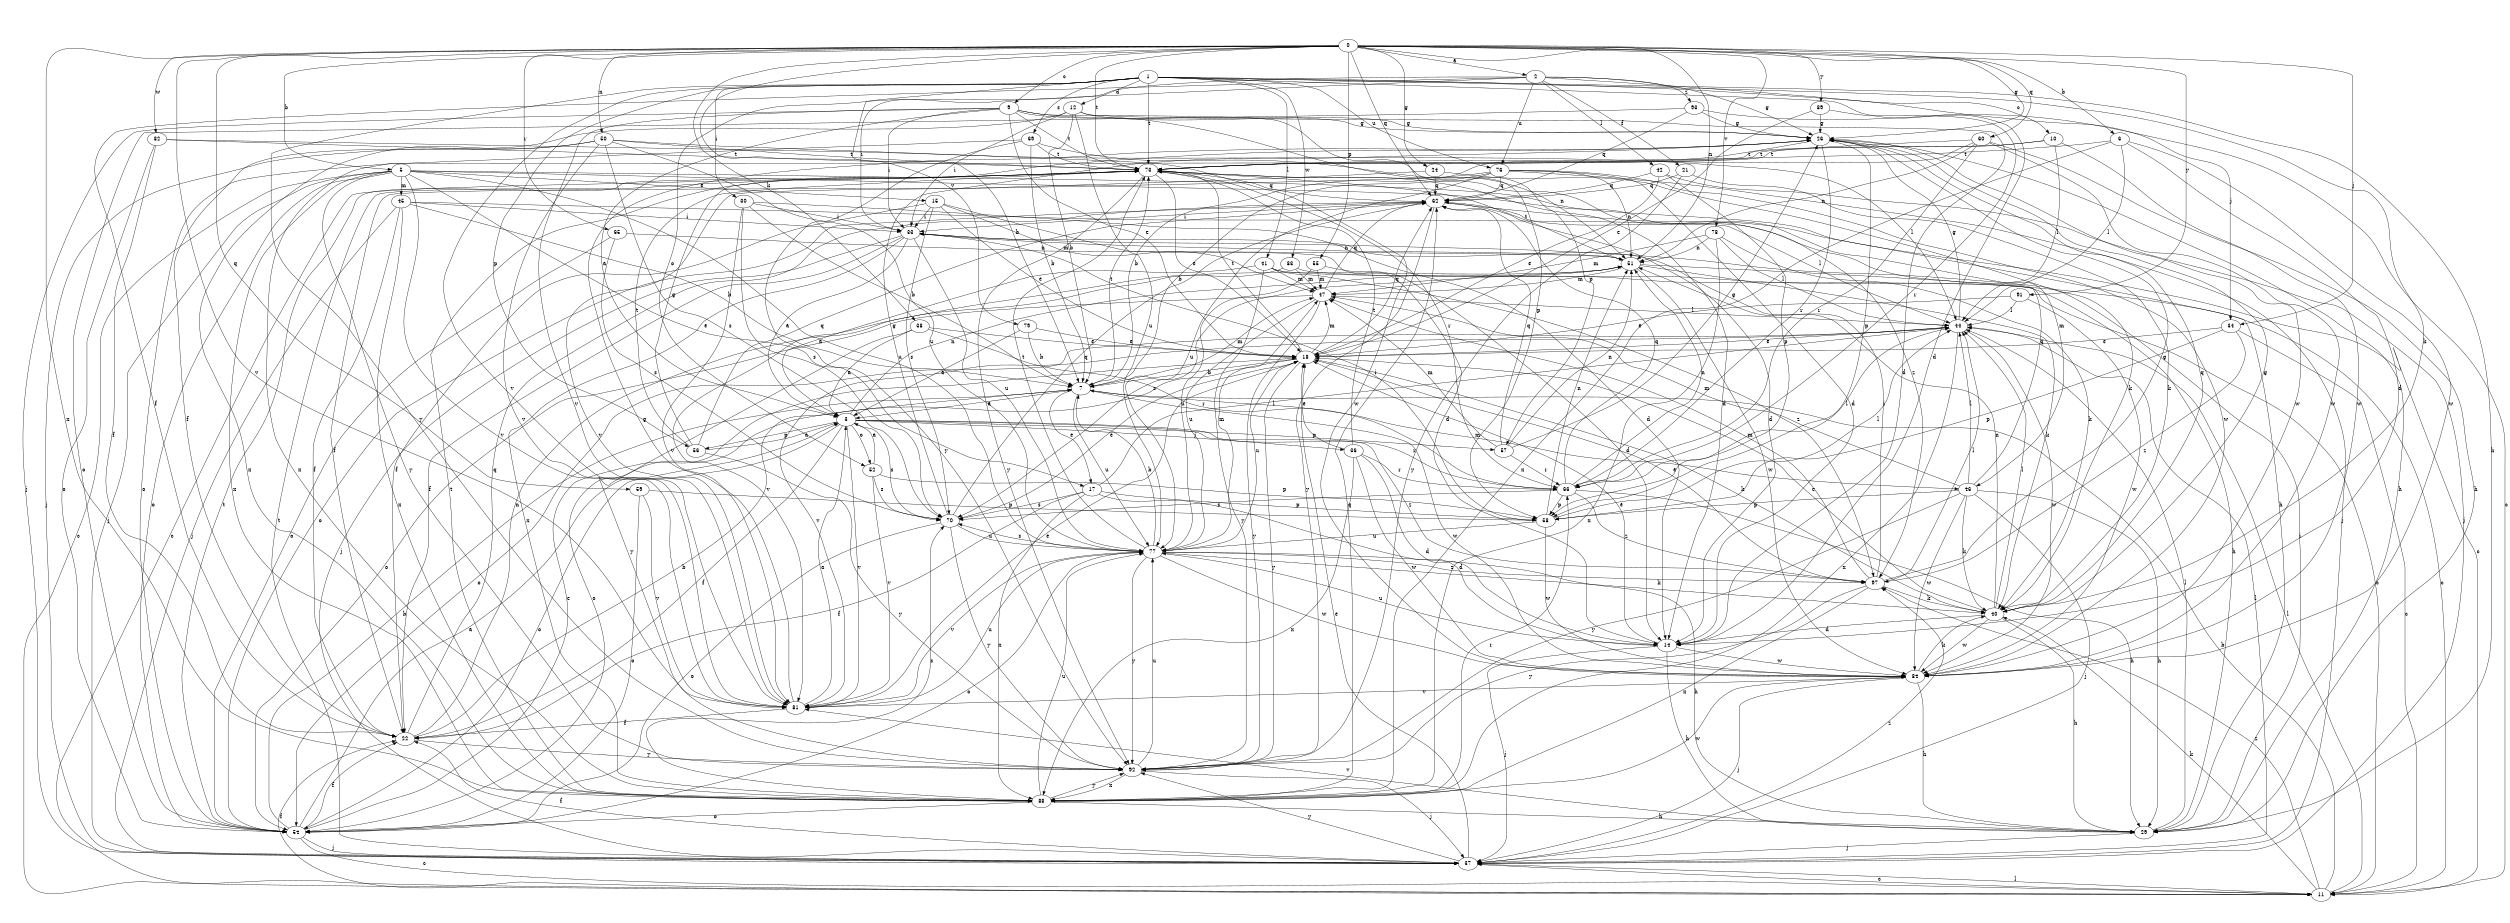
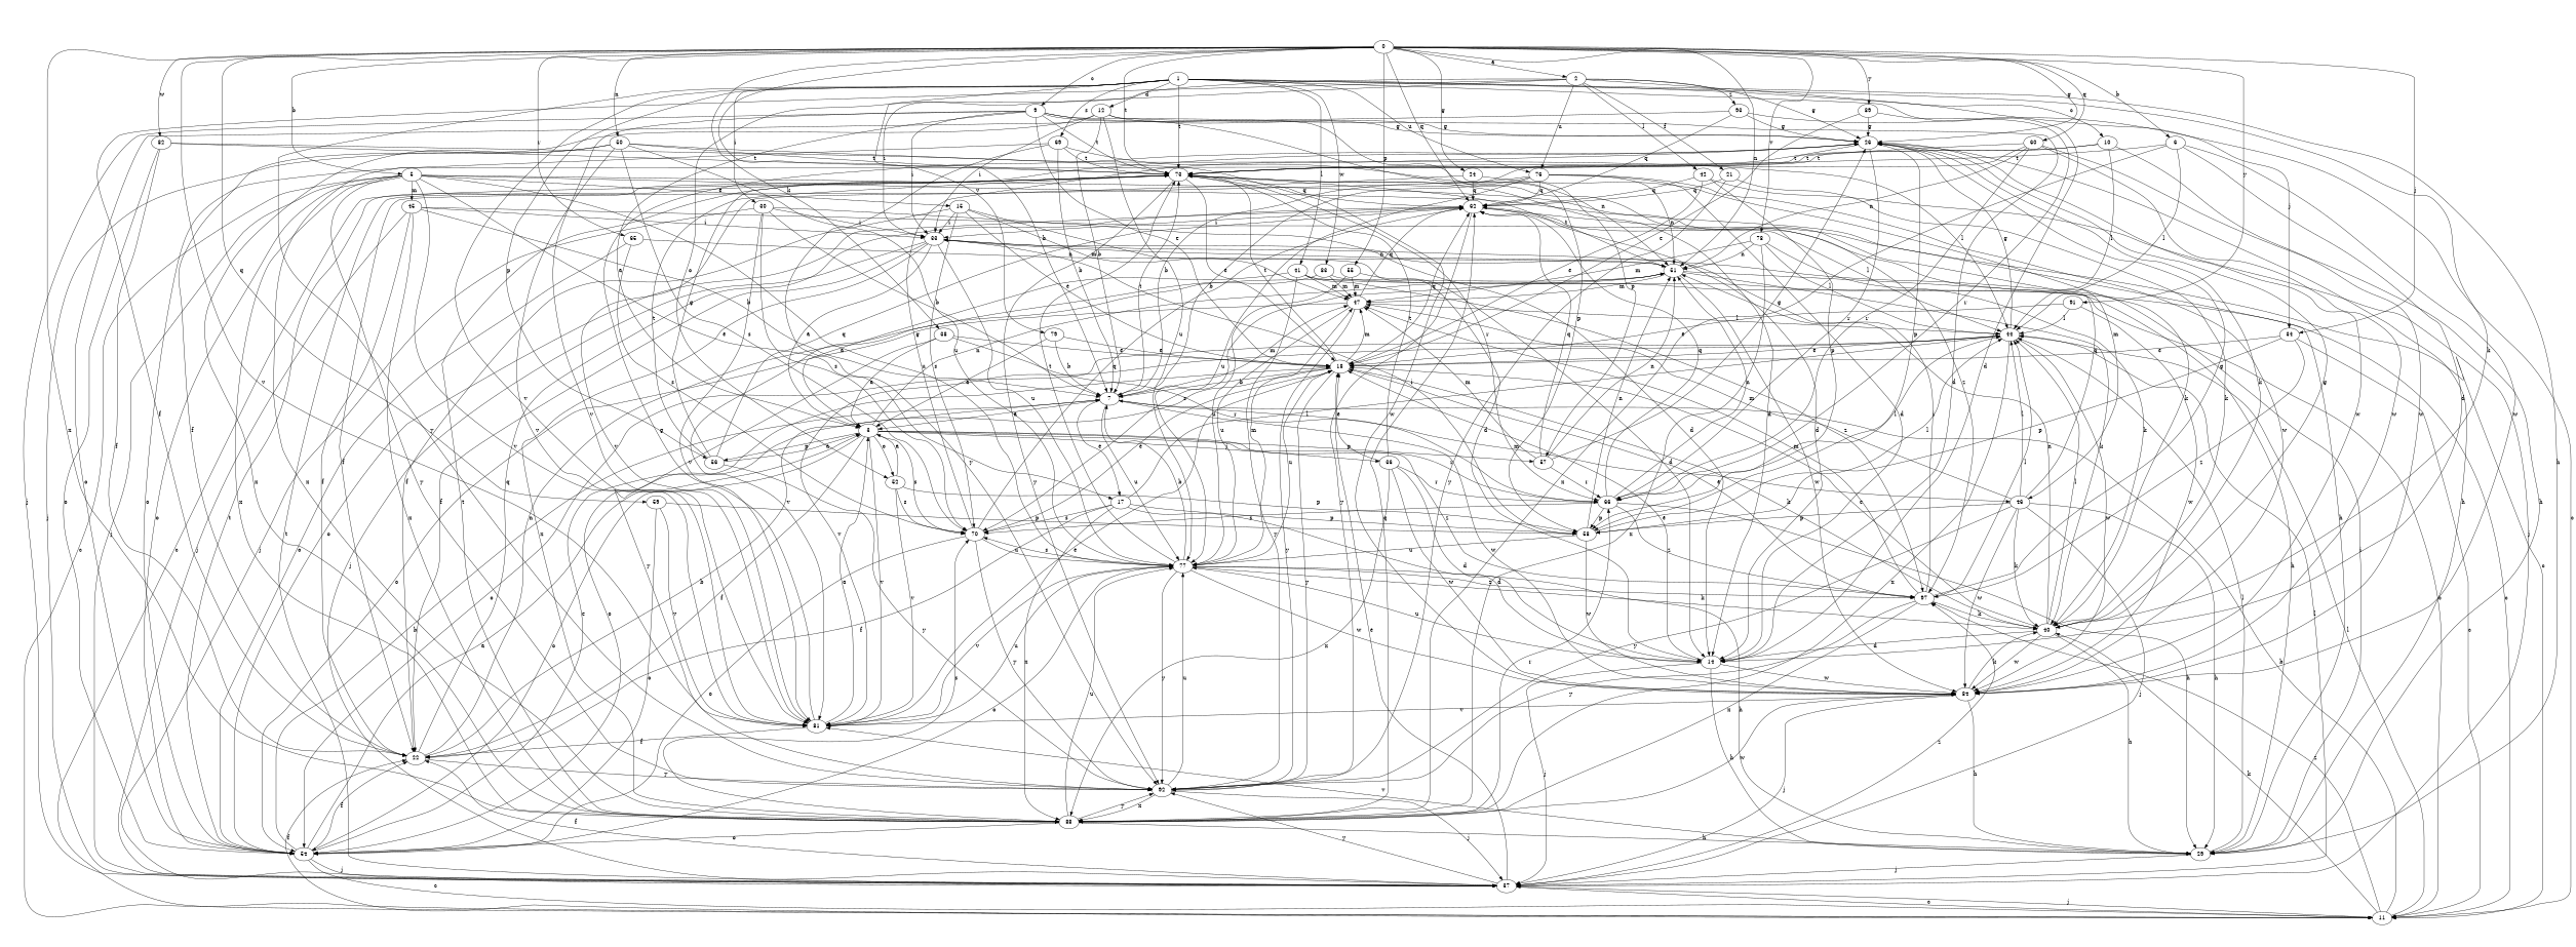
  strict digraph {
    0
    2
    5
    6
    9
    24
    26
    34
    38
    50
    51
    55
    59
    60
    62
    65
    73
    78
    79
    81
    82
    88
    89
    91
    76
    10
    21
    22
    33
    42
    52
    93
    29
    92
    54
    11
    15
    17
    37
    45
    46
    77
    14
    44
    84
    3
    57
    18
    58
    40
    66
    n52 [label=97]
    70
    47
    7
    1
    12
    30
    41
    56
    69
    83
    36
    0 -> 2 [label=a]
    0 -> 5 [label=b]
    0 -> 6 [label=b]
    0 -> 9 [label=c]
    0 -> 24 [label=g]
    0 -> 26 [label=g]
    0 -> 34 [label=j]
    0 -> 38 [label=k]
    0 -> 50 [label=n]
    0 -> 51 [label=n]
    0 -> 55 [label=p]
    0 -> 59 [label=q]
    0 -> 60 [label=q]
    0 -> 62 [label=q]
    0 -> 65 [label=r]
    0 -> 73 [label=t]
    0 -> 78 [label=v]
    0 -> 79 [label=v]
    0 -> 81 [label=v]
    0 -> 82 [label=w]
    0 -> 88 [label=x]
    0 -> 89 [label=y]
    0 -> 91 [label=y]
    2 -> 26 [label=g]
    2 -> 76 [label=u]
    2 -> 10 [label=c]
    2 -> 21 [label=f]
    2 -> 22 [label=f]
    2 -> 33 [label=i]
    2 -> 42 [label=l]
    2 -> 52 [label=o]
    2 -> 93 [label=z]
    5 -> 81 [label=v]
    5 -> 88 [label=x]
    5 -> 29 [label=h]
    5 -> 92 [label=y]
    5 -> 54 [label=o]
    5 -> 11 [label=c]
    5 -> 15 [label=e]
    5 -> 17 [label=e]
    5 -> 37 [label=j]
    5 -> 45 [label=m]
    5 -> 46 [label=m]
    5 -> 77 [label=u]
    6 -> 73 [label=t]
    6 -> 88 [label=x]
    6 -> 14 [label=d]
    6 -> 44 [label=l]
    6 -> 84 [label=w]
    9 -> 26 [label=g]
    9 -> 73 [label=t]
    9 -> 81 [label=v]
    9 -> 33 [label=i]
    9 -> 37 [label=j]
    9 -> 3 [label=a]
    9 -> 57 [label=p]
    9 -> 18 [label=e]
    9 -> 58 [label=p]
    24 -> 62 [label=q]
    24 -> 81 [label=v]
    24 -> 40 [label=k]
    26 -> 73 [label=t]
    26 -> 29 [label=h]
    26 -> 84 [label=w]
    26 -> 58 [label=p]
-   26 -> 40 [label=q]
+   26 -> 40 [label=k]
    26 -> 66 [label=r]
    34 -> 11 [label=c]
    34 -> 18 [label=e]
    34 -> 58 [label=p]
    34 -> n52 [label=z]
    38 -> 92 [label=y]
    38 -> 3 [label=a]
    38 -> 18 [label=e]
    38 -> 66 [label=r]
    50 -> 73 [label=t]
    50 -> 81 [label=v]
    50 -> 88 [label=x]
    50 -> 37 [label=j]
    50 -> 77 [label=u]
    50 -> 84 [label=w]
    50 -> 70 [label=s]
    51 -> 73 [label=t]
    51 -> 29 [label=h]
    51 -> 84 [label=w]
    51 -> 40 [label=k]
    51 -> 70 [label=s]
    51 -> 47 [label=m]
    55 -> 77 [label=u]
    55 -> 14 [label=d]
    55 -> 47 [label=m]
    59 -> 81 [label=v]
    59 -> 54 [label=o]
    59 -> 58 [label=p]
    60 -> 51 [label=n]
    60 -> 73 [label=t]
    60 -> 29 [label=h]
    60 -> 84 [label=w]
    60 -> 66 [label=r]
    60 -> 7 [label=b]
    62 -> 33 [label=i]
    62 -> 92 [label=y]
    62 -> 54 [label=o]
    62 -> 11 [label=c]
    62 -> 14 [label=d]
    65 -> 51 [label=n]
    65 -> 54 [label=o]
    65 -> 70 [label=s]
    73 -> 62 [label=q]
    73 -> 92 [label=y]
    73 -> 11 [label=c]
    73 -> 14 [label=d]
    73 -> 18 [label=e]
    73 -> 66 [label=r]
    73 -> n52 [label=z]
    78 -> 51 [label=n]
    78 -> 88 [label=x]
    78 -> 44 [label=l]
    78 -> 40 [label=k]
    78 -> 47 [label=m]
    79 -> 3 [label=a]
    79 -> 18 [label=e]
    79 -> 7 [label=b]
    81 -> 26 [label=g]
    81 -> 22 [label=f]
    81 -> 77 [label=u]
    81 -> 3 [label=a]
    81 -> 18 [label=e]
    82 -> 73 [label=t]
    82 -> 22 [label=f]
    82 -> 54 [label=o]
    82 -> 44 [label=l]
    88 -> 62 [label=q]
    88 -> 73 [label=t]
    88 -> 29 [label=h]
    88 -> 92 [label=y]
    88 -> 54 [label=o]
    88 -> 77 [label=u]
    88 -> 84 [label=w]
    88 -> 66 [label=r]
    88 -> 70 [label=s]
    89 -> 26 [label=g]
    89 -> 18 [label=e]
    89 -> 66 [label=r]
    91 -> 44 [label=l]
    91 -> 84 [label=w]
    91 -> 18 [label=e]
    76 -> 51 [label=n]
    76 -> 62 [label=q]
    76 -> 22 [label=f]
    76 -> 77 [label=u]
    76 -> 14 [label=d]
    76 -> 84 [label=w]
    76 -> 7 [label=b]
    10 -> 73 [label=t]
    10 -> 54 [label=o]
    10 -> 44 [label=l]
    10 -> 84 [label=w]
    21 -> 62 [label=q]
    21 -> 92 [label=y]
    21 -> 40 [label=k]
    22 -> 51 [label=n]
    22 -> 62 [label=q]
    22 -> 92 [label=y]
    22 -> 7 [label=b]
    33 -> 51 [label=n]
    33 -> 88 [label=x]
    33 -> 22 [label=f]
    33 -> 37 [label=j]
    33 -> 77 [label=u]
    33 -> 3 [label=a]
    42 -> 62 [label=q]
    42 -> 37 [label=j]
    42 -> 18 [label=e]
    42 -> 58 [label=p]
    52 -> 81 [label=v]
    52 -> 3 [label=a]
    52 -> 58 [label=p]
    52 -> 70 [label=s]
    93 -> 26 [label=g]
    93 -> 62 [label=q]
    93 -> 54 [label=o]
    93 -> 11 [label=c]
    29 -> 81 [label=v]
    29 -> 33 [label=i]
    29 -> 37 [label=j]
    29 -> 44 [label=l]
    92 -> 88 [label=x]
    92 -> 37 [label=j]
    92 -> 77 [label=u]
    54 -> 73 [label=t]
    54 -> 22 [label=f]
    54 -> 11 [label=c]
    54 -> 37 [label=j]
    54 -> 3 [label=a]
    54 -> 18 [label=e]
    54 -> 7 [label=b]
    11 -> 22 [label=f]
-   11 -> 37 [label=l]
+   11 -> 37 [label=j]
    11 -> 44 [label=l]
    11 -> 40 [label=k]
    11 -> n52 [label=z]
    11 -> 7 [label=b]
    15 -> 22 [label=f]
    15 -> 33 [label=i]
    15 -> 14 [label=d]
    15 -> 18 [label=e]
    15 -> 70 [label=s]
    15 -> 47 [label=m]
    17 -> 88 [label=x]
    17 -> 22 [label=f]
    17 -> 14 [label=d]
    17 -> 44 [label=l]
    17 -> 58 [label=p]
    17 -> 70 [label=s]
    37 -> 73 [label=t]
    37 -> 22 [label=f]
    37 -> 92 [label=y]
    37 -> 11 [label=c]
    37 -> 44 [label=l]
    37 -> 18 [label=e]
    37 -> n52 [label=z]
    45 -> 88 [label=x]
    45 -> 22 [label=f]
    45 -> 33 [label=i]
    45 -> 37 [label=j]
    45 -> 44 [label=l]
    45 -> 7 [label=b]
    46 -> 62 [label=q]
    46 -> 29 [label=h]
    46 -> 92 [label=y]
    46 -> 37 [label=j]
    46 -> 44 [label=l]
    46 -> 84 [label=w]
    46 -> 58 [label=p]
    46 -> 40 [label=k]
    46 -> 47 [label=m]
    77 -> 73 [label=t]
    77 -> 81 [label=v]
    77 -> 29 [label=h]
    77 -> 92 [label=y]
    77 -> 54 [label=o]
    77 -> 84 [label=w]
    77 -> 40 [label=k]
    77 -> n52 [label=z]
    77 -> 70 [label=s]
    77 -> 47 [label=m]
    77 -> 7 [label=b]
    14 -> 29 [label=h]
    14 -> 37 [label=j]
    14 -> 77 [label=u]
    14 -> 84 [label=w]
    14 -> 18 [label=e]
    44 -> 26 [label=g]
    44 -> 81 [label=v]
    44 -> 88 [label=x]
    44 -> 54 [label=o]
    44 -> 84 [label=w]
    44 -> 18 [label=e]
    84 -> 81 [label=v]
    84 -> 29 [label=h]
    84 -> 37 [label=j]
    84 -> 40 [label=k]
    3 -> 51 [label=n]
    3 -> 81 [label=v]
    3 -> 22 [label=f]
    3 -> 52 [label=o]
    3 -> 54 [label=o]
    3 -> 57 [label=p]
    3 -> 66 [label=r]
    3 -> n52 [label=z]
    3 -> 70 [label=s]
    3 -> 56 [label=p]
    3 -> 36 [label=j]
    57 -> 26 [label=g]
    57 -> 51 [label=n]
    57 -> 62 [label=q]
    57 -> 66 [label=r]
    57 -> 47 [label=m]
    18 -> 62 [label=q]
    18 -> 73 [label=t]
    18 -> 92 [label=y]
    18 -> 54 [label=o]
    18 -> 77 [label=u]
    18 -> 40 [label=k]
    18 -> 47 [label=m]
    18 -> 7 [label=b]
    58 -> 51 [label=n]
    58 -> 33 [label=i]
    58 -> 77 [label=u]
    58 -> 44 [label=l]
    58 -> 84 [label=w]
    40 -> 26 [label=g]
    40 -> 51 [label=n]
    40 -> 29 [label=h]
    40 -> 14 [label=d]
    40 -> 44 [label=l]
    40 -> 84 [label=w]
    40 -> 18 [label=e]
    66 -> 51 [label=n]
    66 -> 62 [label=q]
    66 -> 29 [label=h]
    66 -> 44 [label=l]
    66 -> 58 [label=p]
    66 -> n52 [label=z]
    66 -> 70 [label=s]
    n52 -> 26 [label=g]
    n52 -> 88 [label=x]
    n52 -> 33 [label=i]
    n52 -> 92 [label=y]
    n52 -> 44 [label=l]
    n52 -> 18 [label=e]
    n52 -> 40 [label=k]
    n52 -> 47 [label=m]
    70 -> 26 [label=g]
    70 -> 62 [label=q]
    70 -> 92 [label=y]
    70 -> 54 [label=o]
    70 -> 77 [label=u]
    70 -> 18 [label=e]
    47 -> 62 [label=q]
    47 -> 92 [label=y]
    47 -> 54 [label=o]
    47 -> 77 [label=u]
    47 -> 44 [label=l]
    7 -> 73 [label=t]
    7 -> 17 [label=e]
    7 -> 46 [label=m]
    7 -> 77 [label=u]
    7 -> 84 [label=w]
    7 -> 3 [label=a]
    7 -> 47 [label=m]
    1 -> 34 [label=j]
    1 -> 73 [label=t]
    1 -> 81 [label=v]
    1 -> 76 [label=u]
    1 -> 29 [label=h]
    1 -> 92 [label=y]
    1 -> 14 [label=d]
    1 -> 40 [label=k]
    1 -> 7 [label=b]
    1 -> 12 [label=d]
    1 -> 30 [label=i]
    1 -> 41 [label=l]
    1 -> 56 [label=p]
    1 -> 69 [label=s]
    1 -> 83 [label=w]
    12 -> 26 [label=g]
    12 -> 22 [label=f]
    12 -> 33 [label=i]
    12 -> 77 [label=u]
    12 -> 14 [label=d]
    12 -> 7 [label=b]
    30 -> 81 [label=v]
    30 -> 33 [label=i]
-   76 -> 37 [label=j]
+   30 -> 37 [label=j]
    30 -> 14 [label=d]
    30 -> 70 [label=s]
    30 -> 7 [label=b]
    41 -> 92 [label=y]
    41 -> 11 [label=c]
    41 -> 3 [label=a]
    41 -> n52 [label=z]
    41 -> 47 [label=m]
    56 -> 26 [label=g]
    56 -> 62 [label=q]
    56 -> 73 [label=t]
    56 -> 92 [label=y]
    56 -> 3 [label=a]
    69 -> 51 [label=n]
    69 -> 73 [label=t]
    69 -> 88 [label=x]
    69 -> 92 [label=y]
    69 -> 7 [label=b]
    83 -> 81 [label=v]
    83 -> 11 [label=c]
    83 -> 47 [label=m]
    36 -> 73 [label=t]
    36 -> 88 [label=x]
    36 -> 14 [label=d]
    36 -> 84 [label=w]
    36 -> 18 [label=e]
    36 -> 66 [label=r]
  }
